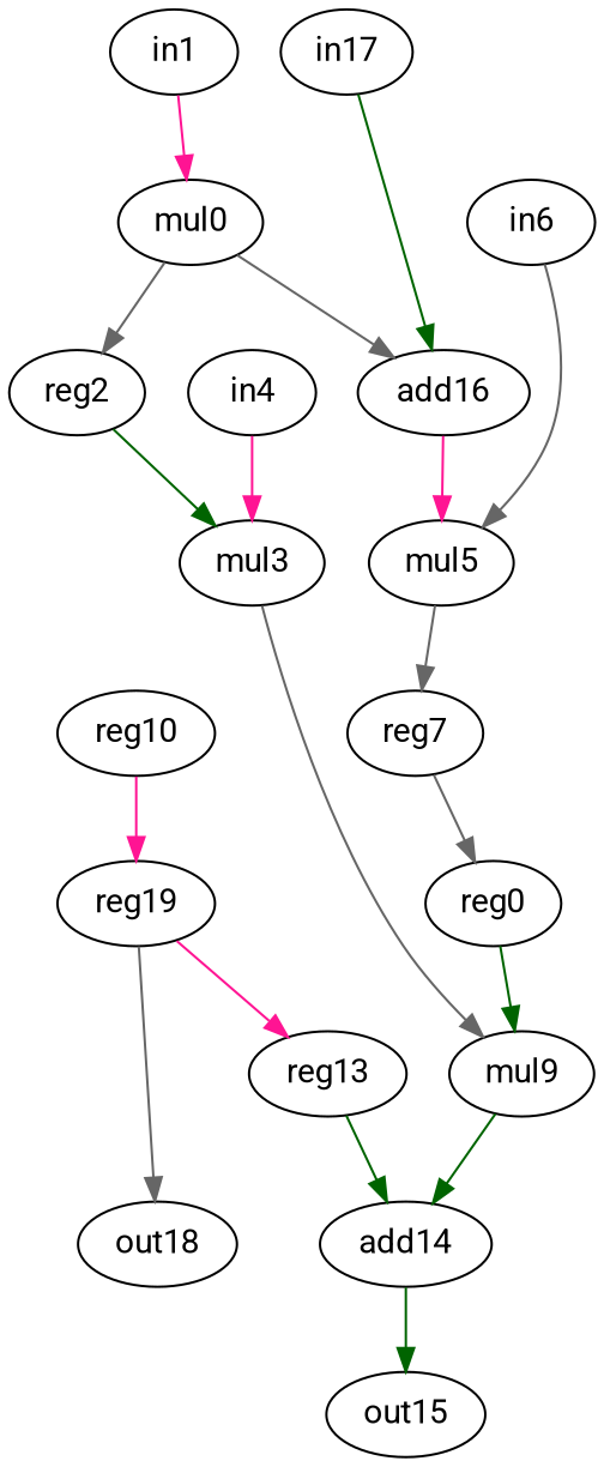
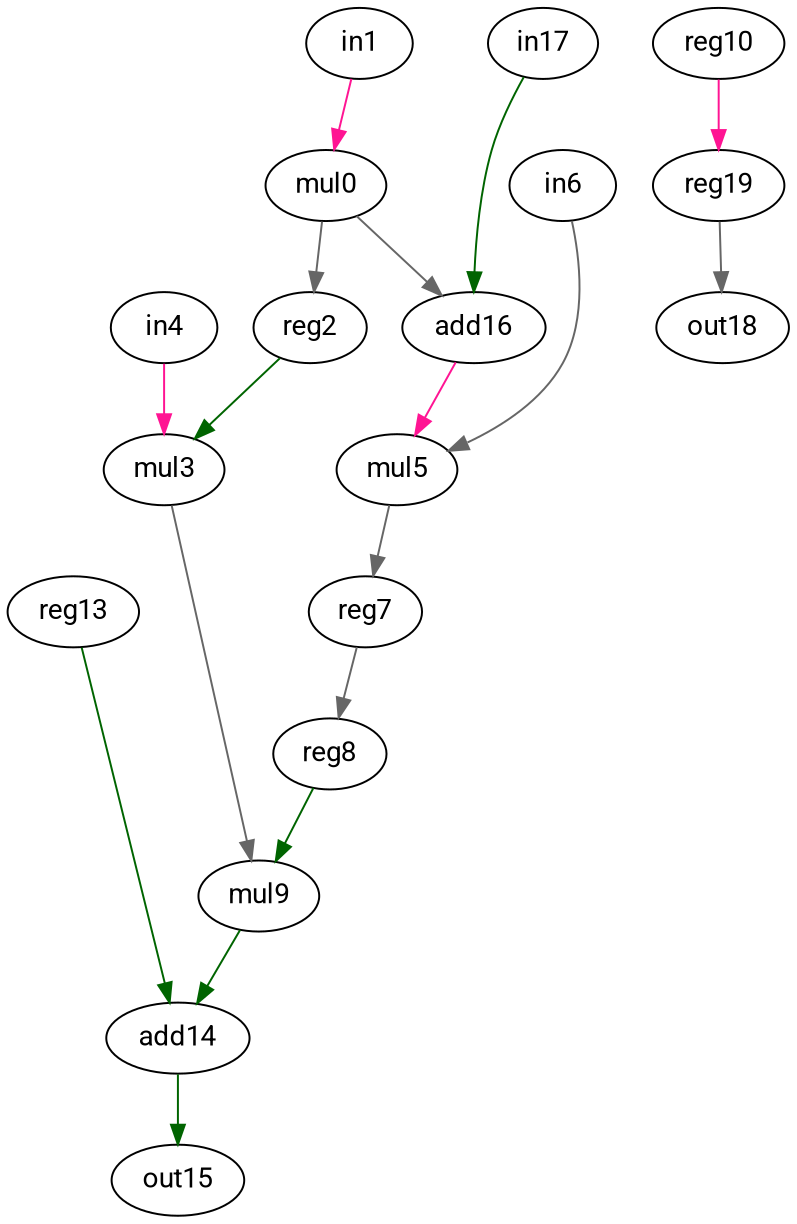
  digraph {
    fontname=Roboto
    node [fontname=Roboto op=reg]
    edge [color=gray40 fontname=Roboto port=0 weight=0]
    n1 [label=mul0 op=mul]
    n2 [label=reg2]
    n3 [label=add16 op=addi value=2]
    n4 [label=mul3 op=mul]
    n5 [label=in1 op=in]
    n6 [label=reg10]
    n7 [label=reg19]
    n8 [label=reg13]
    n9 [label=out18 op=out]
    n10 [label=add14 op=add]
    n11 [label=out15 op=out]
    n12 [label=mul5 op=mul]
    n13 [label=reg7]
    n14 [label=in17 op=in]
    n15 [label=mul9 op=mul]
    n16 [label=in4 op=in]
-   n17 [label=reg0]
+   n17 [label=reg8]
    n18 [label=in6 op=in]
    n1 -> n2
    n1 -> n3
    n2 -> n4 [color=darkgreen]
    n3 -> n12 [color=deeppink]
    n4 -> n15
    n5 -> n1 [color=deeppink port=1]
    n6 -> n7 [color=deeppink weight=2]
-   n7 -> n8 [color=deeppink]
    n7 -> n9
    n8 -> n10 [color=darkgreen]
    n10 -> n11 [color=darkgreen]
    n12 -> n13
    n13 -> n17
    n14 -> n3 [color=darkgreen]
    n15 -> n10 [color=darkgreen port=1]
    n16 -> n4 [color=deeppink port=1 weight=1]
    n17 -> n15 [color=darkgreen port=1]
    n18 -> n12 [port=1]
  }
